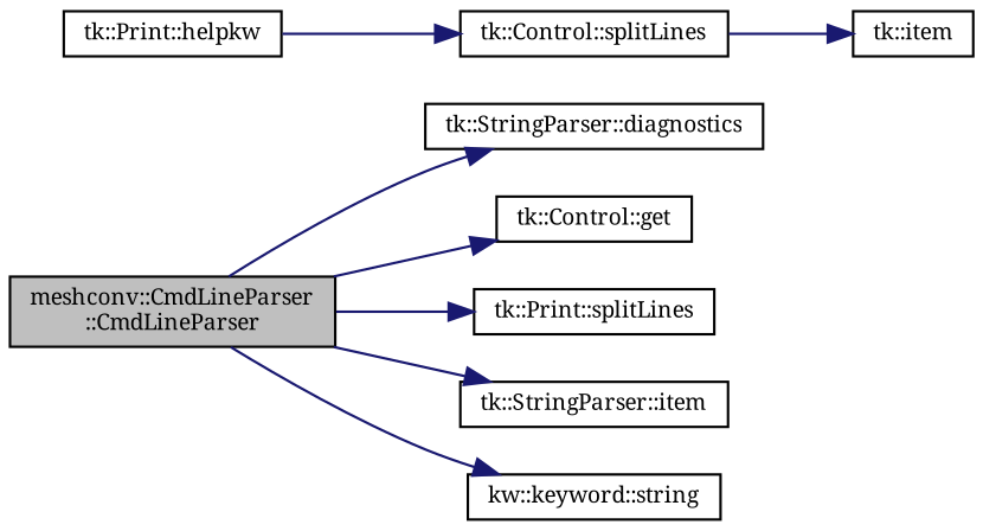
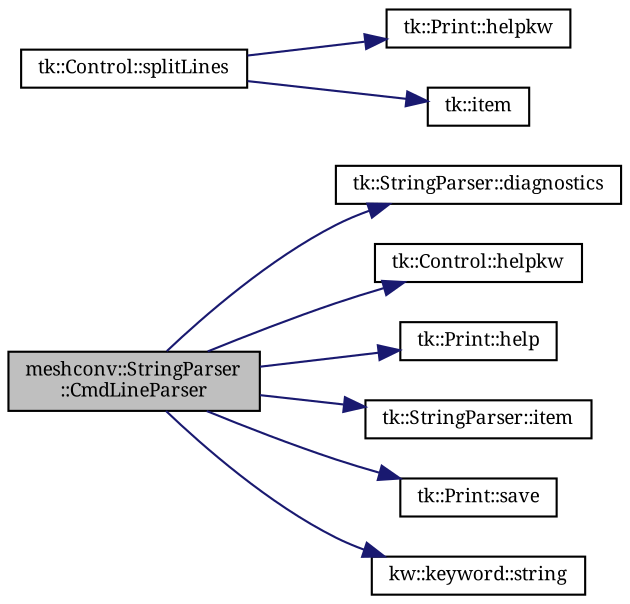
  digraph {
    fontname="Noto Serif"
    rankdir=LR
    node [color=black fontname="Noto Serif" fontsize=9 shape=record]
    edge [color=midnightblue fontname="Noto Serif" fontsize=9 labelfontname="sans-serif" labelfontsize=9 style=solid]
-   n1 [fillcolor=grey75 fontcolor=black height=0.2 label="meshconv::CmdLineParser\l::CmdLineParser" style=filled width=0.4]
+   n1 [fillcolor=grey75 fontcolor=black height=0.2 label="meshconv::StringParser\l::CmdLineParser" style=filled width=0.4]
    n2 [height=0.2 label="tk::StringParser::diagnostics" width=0.4]
-   n3 [height=0.2 label="tk::Control::get" width=0.4]
-   n4 [height=0.2 label="tk::Print::splitLines" width=0.4]
+   n3 [height=0.2 label="tk::Control::helpkw" width=0.4]
+   n4 [height=0.2 label="tk::Print::help" width=0.4]
    n5 [height=0.2 label="tk::StringParser::item" width=0.4]
+   n6 [height=0.2 label="tk::Print::save" width=0.4]
    n7 [height=0.2 label="kw::keyword::string" width=0.4]
    n8 [height=0.2 label="tk::Print::helpkw" width=0.4]
    n9 [height=0.2 label="tk::Control::splitLines" width=0.4]
    n10 [height=0.2 label="tk::item" width=0.4]
    n1 -> n2
    n1 -> n3
    n1 -> n4
    n1 -> n5
+   n1 -> n6
    n1 -> n7
-   n8 -> n9
+   n9 -> n8
    n9 -> n10
  }
